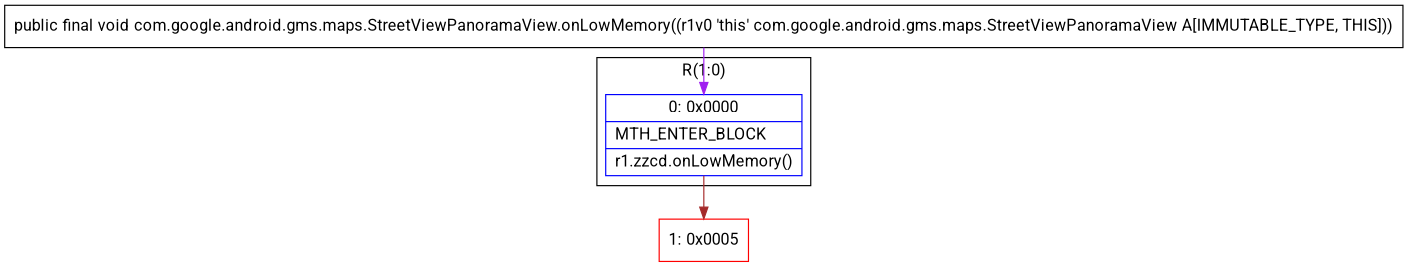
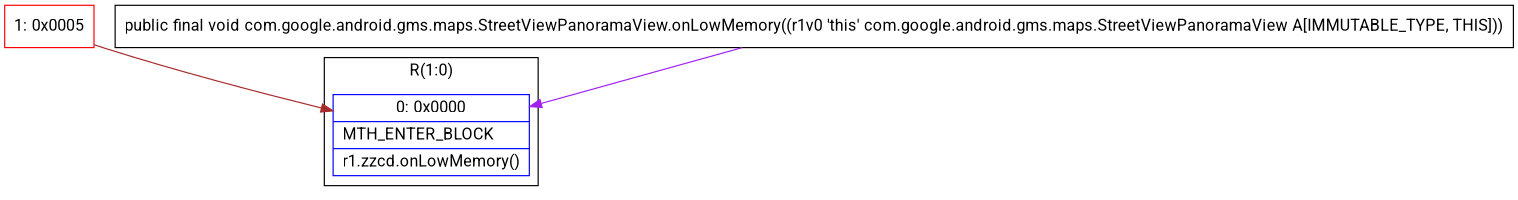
  digraph {
    fontname=Roboto
    node [shape=record fontname=Roboto]
    edge [fontname=Roboto]
    n1 [color=blue label="{0\:\ 0x0000|MTH_ENTER_BLOCK\l|r1.zzcd.onLowMemory()\l}"]
    n2 [color=red label="{1\:\ 0x0005}"]
    n3 [label="{public final void com.google.android.gms.maps.StreetViewPanoramaView.onLowMemory((r1v0 'this' com.google.android.gms.maps.StreetViewPanoramaView A[IMMUTABLE_TYPE, THIS])) }"]
    subgraph cluster_1 {
      label="R(1:0)"
      n1
    }
-   n1 -> n2 [color=brown]
+   n2 -> n1 [color=brown]
    n3 -> n1 [color=purple]
  }
